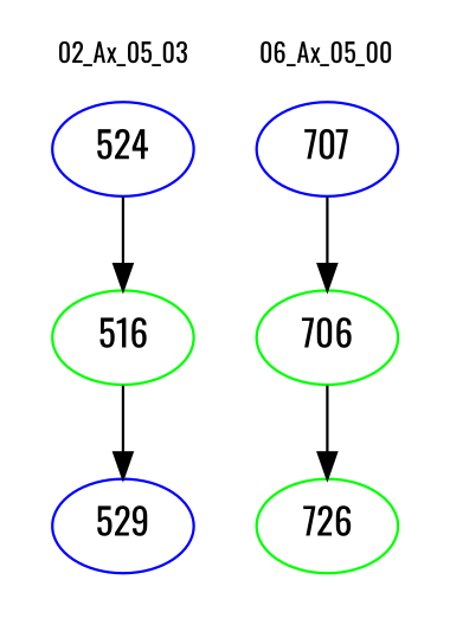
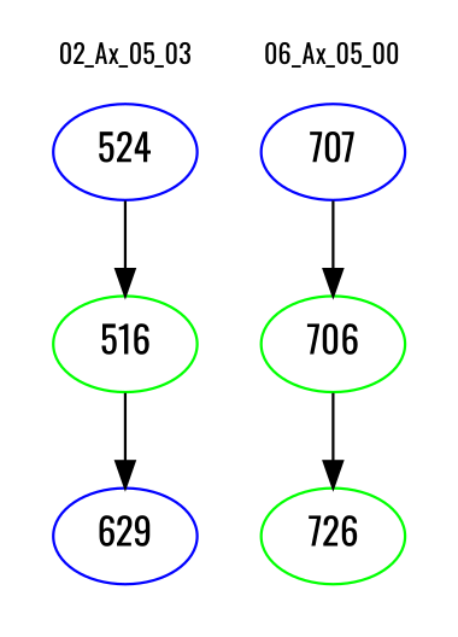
  digraph {
    fontname=Oswald
    node [color=blue fontname=Oswald]
    edge [color=black fontname=Oswald]
    n1 [label=524]
    n2 [color=green label=516]
-   n3 [label=529]
+   n3 [label=629]
    n4 [label=707]
    n5 [color=green label=706]
    n6 [color=green label=726]
    subgraph cluster_1 {
      color=white
      fontsize=10
      label="02_Ax_05_03"
      n1
      n2
      n3
    }
    subgraph cluster_2 {
      color=white
      fontsize=10
      label="06_Ax_05_00"
      n4
      n5
      n6
    }
    n1 -> n2
    n2 -> n3
    n4 -> n5
    n5 -> n6
  }
